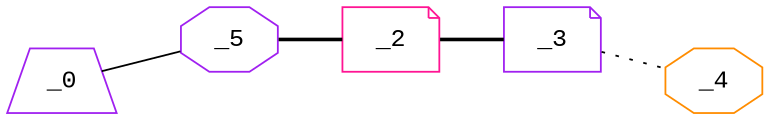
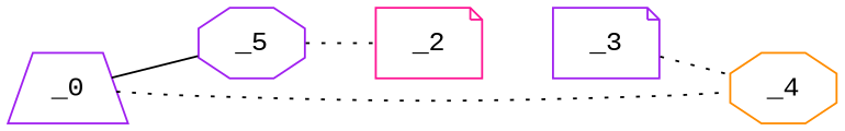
  graph {
    fontname="Liberation Mono"
    rankdir=LR
    node [color=purple fontname="Liberation Mono" shape=octagon]
    edge [color=black fontname="Liberation Mono" style=dotted]
    _0 [shape=trapezium x=1.41592 y=1.9343]
    n2 [label=_5 x=1.60359 y=3.05205]
    _4 [color=darkorange x=0.582998 y=2.49839]
    _2 [color=deeppink shape=note x=2.39278 y=0.243431]
    _3 [shape=note x=0.630682 y=0.302848]
    _0 -- n2 [style=solid]
-   n2 -- _2 [style=bold]
-   _2 -- _3 [style=bold]
+   _0 -- _4
+   n2 -- _2
    _3 -- _4
  }
